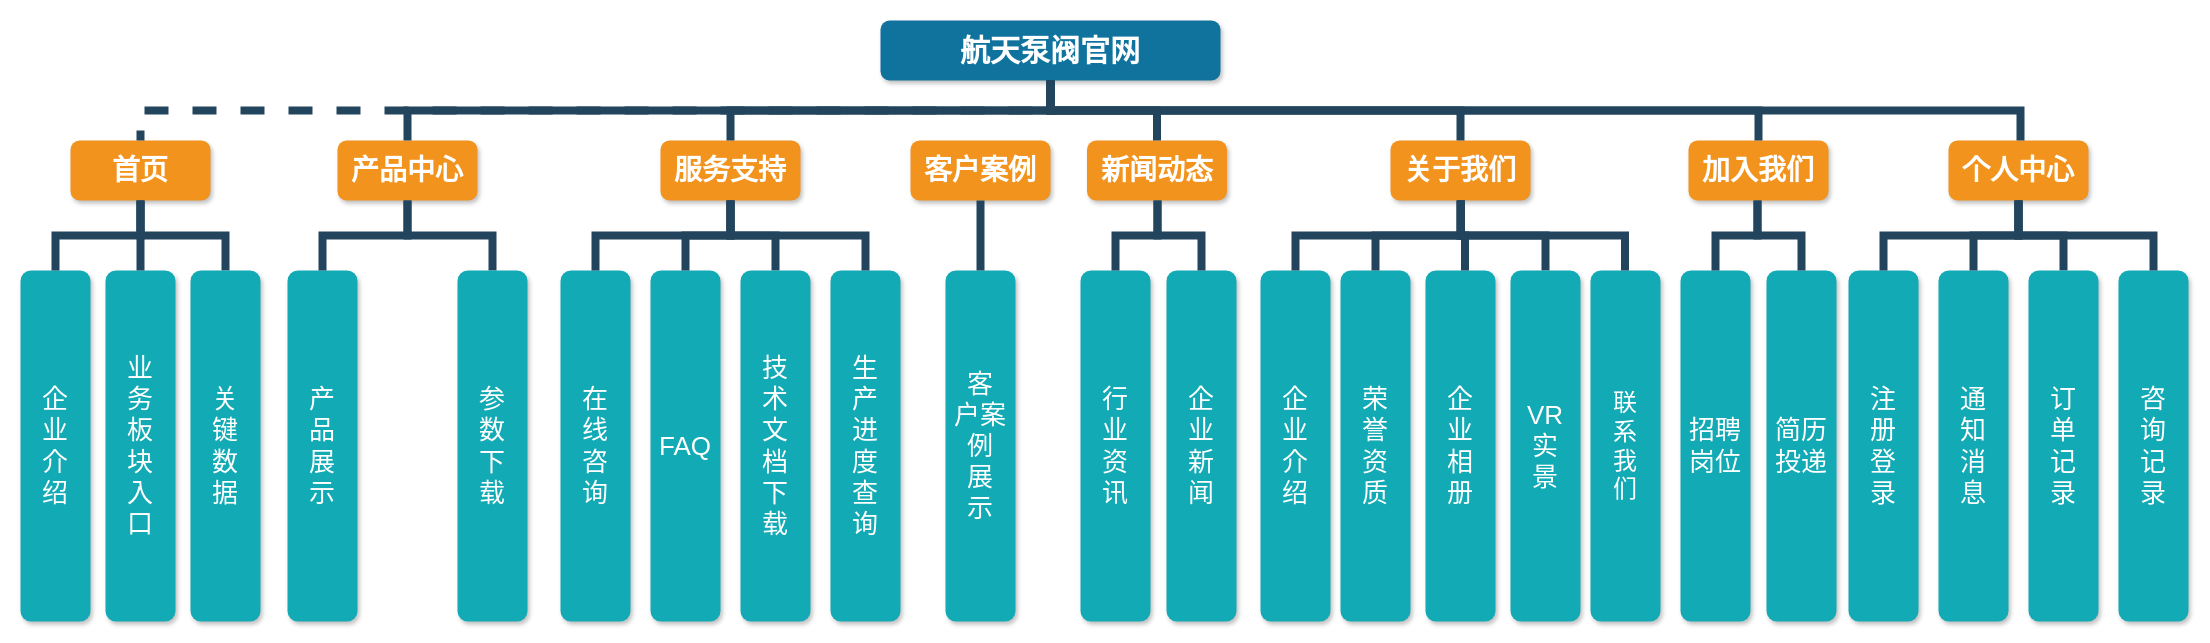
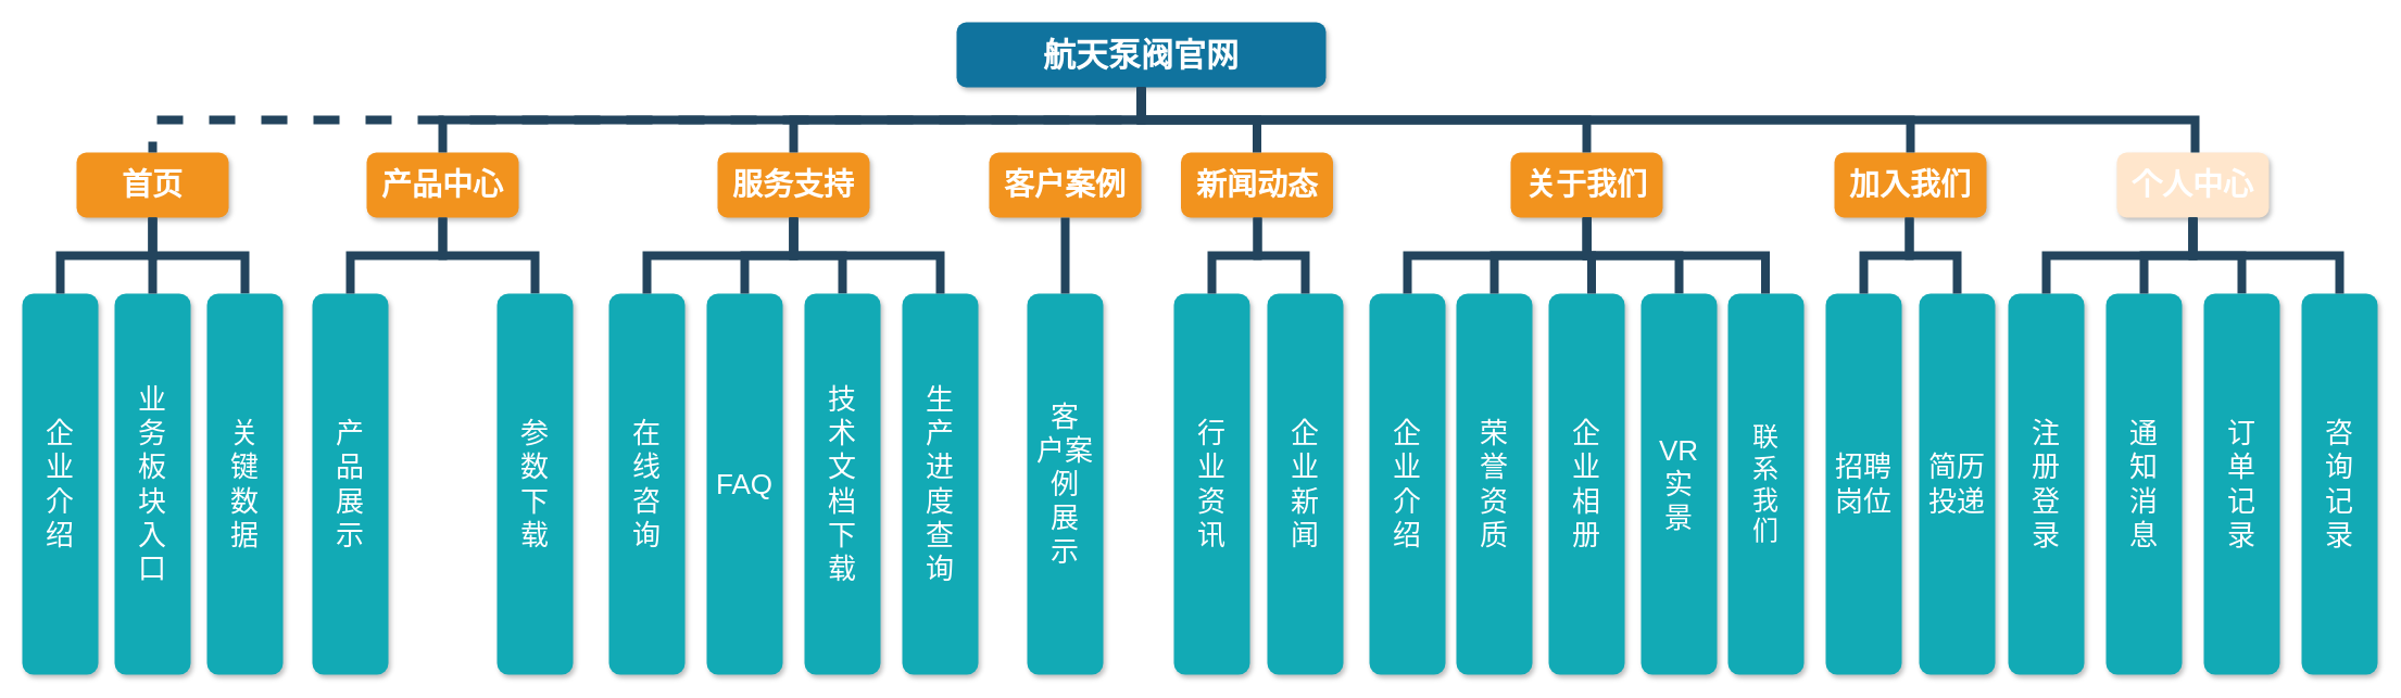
  <mxCell id="0" />
  <mxCell id="1" parent="0" />
  <mxCell id="2" value="航天泵阀官网" style="whiteSpace=wrap;rounded=1;shadow=1;fillColor=#10739E;strokeColor=none;fontColor=#FFFFFF;fontStyle=1;fontSize=30;" vertex="1" parent="1"><mxGeometry x="880" y="20" width="340" height="60" as="geometry" /></mxCell>
  <mxCell id="3" value="首页" style="whiteSpace=wrap;rounded=1;fillColor=#F2931E;strokeColor=none;shadow=1;fontColor=#FFFFFF;fontStyle=1;fontSize=28;" vertex="1" parent="1"><mxGeometry x="70" y="140" width="140" height="60" as="geometry" /></mxCell>
  <mxCell id="4" value="产品中心" style="whiteSpace=wrap;rounded=1;fillColor=#F2931E;strokeColor=none;shadow=1;fontColor=#FFFFFF;fontStyle=1;fontSize=28;" vertex="1" parent="1"><mxGeometry x="337" y="140" width="140" height="60" as="geometry" /></mxCell>
  <mxCell id="5" value="关于我们" style="whiteSpace=wrap;rounded=1;fillColor=#F2931E;strokeColor=none;shadow=1;fontColor=#FFFFFF;fontStyle=1;fontSize=28;" vertex="1" parent="1"><mxGeometry x="1390" y="140" width="140" height="60" as="geometry" /></mxCell>
  <mxCell id="6" value="服务支持" style="whiteSpace=wrap;rounded=1;fillColor=#F2931E;strokeColor=none;shadow=1;fontColor=#FFFFFF;fontStyle=1;fontSize=28;" vertex="1" parent="1"><mxGeometry x="660" y="140" width="140" height="60" as="geometry" /></mxCell>
  <mxCell id="7" value="客户案例" style="whiteSpace=wrap;rounded=1;fillColor=#F2931E;strokeColor=none;shadow=1;fontColor=#FFFFFF;fontStyle=1;fontSize=28;" vertex="1" parent="1"><mxGeometry x="910" y="140" width="140" height="60" as="geometry" /></mxCell>
  <mxCell id="8" value="新闻动态" style="whiteSpace=wrap;rounded=1;fillColor=#F2931E;strokeColor=none;shadow=1;fontColor=#FFFFFF;fontStyle=1;fontSize=28;" vertex="1" parent="1"><mxGeometry x="1086.5" y="140" width="140" height="60" as="geometry" /></mxCell>
  <mxCell id="9" value="" style="edgeStyle=elbowEdgeStyle;elbow=vertical;rounded=0;fontColor=#000000;endArrow=none;endFill=0;strokeWidth=8;strokeColor=#23445D;dashed=1;" edge="1" parent="1" source="2" target="3"><mxGeometry width="100" height="100" relative="1" as="geometry"><mxPoint x="300" y="110" as="sourcePoint" /><mxPoint x="400" y="10" as="targetPoint" /></mxGeometry></mxCell>
  <mxCell id="10" value="" style="edgeStyle=elbowEdgeStyle;elbow=vertical;rounded=0;fontColor=#000000;endArrow=none;endFill=0;strokeWidth=8;strokeColor=#23445D;" edge="1" parent="1" source="2" target="4"><mxGeometry width="100" height="100" relative="1" as="geometry"><mxPoint x="310" y="120" as="sourcePoint" /><mxPoint x="410" y="20" as="targetPoint" /></mxGeometry></mxCell>
  <mxCell id="11" value="" style="edgeStyle=elbowEdgeStyle;elbow=vertical;rounded=0;fontColor=#000000;endArrow=none;endFill=0;strokeWidth=8;strokeColor=#23445D;" edge="1" parent="1" source="2" target="6"><mxGeometry width="100" height="100" relative="1" as="geometry"><mxPoint x="320" y="130" as="sourcePoint" /><mxPoint x="420" y="30" as="targetPoint" /></mxGeometry></mxCell>
  <mxCell id="12" value="" style="edgeStyle=elbowEdgeStyle;elbow=vertical;rounded=0;fontColor=#000000;endArrow=none;endFill=0;strokeWidth=8;strokeColor=#23445D;" edge="1" parent="1" source="2" target="8"><mxGeometry width="100" height="100" relative="1" as="geometry"><mxPoint x="340" y="150" as="sourcePoint" /><mxPoint x="440" y="50" as="targetPoint" /></mxGeometry></mxCell>
  <mxCell id="13" value="" style="edgeStyle=elbowEdgeStyle;elbow=vertical;rounded=0;fontColor=#000000;endArrow=none;endFill=0;strokeWidth=8;strokeColor=#23445D;" edge="1" parent="1" source="2" target="5"><mxGeometry width="100" height="100" relative="1" as="geometry"><mxPoint x="350" y="160" as="sourcePoint" /><mxPoint x="450" y="60" as="targetPoint" /></mxGeometry></mxCell>
  <mxCell id="14" value="产&#10;品&#10;展&#10;示" style="whiteSpace=wrap;rounded=1;fillColor=#12AAB5;strokeColor=none;shadow=1;fontColor=#FFFFFF;fontSize=26;" vertex="1" parent="1"><mxGeometry x="287" y="270" width="70" height="351" as="geometry" /></mxCell>
  <mxCell id="15" value="" style="edgeStyle=elbowEdgeStyle;elbow=vertical;rounded=0;fontColor=#000000;endArrow=none;endFill=0;strokeWidth=8;strokeColor=#23445D;entryX=0.5;entryY=0;entryDx=0;entryDy=0;" edge="1" parent="1" target="14"><mxGeometry width="100" height="100" relative="1" as="geometry"><mxPoint x="407" y="200" as="sourcePoint" /><mxPoint x="297" y="160" as="targetPoint" /></mxGeometry></mxCell>
  <mxCell id="16" value="" style="edgeStyle=elbowEdgeStyle;elbow=vertical;rounded=0;fontColor=#000000;endArrow=none;endFill=0;strokeWidth=8;strokeColor=#23445D;entryX=0.5;entryY=0;entryDx=0;entryDy=0;" edge="1" parent="1" target="17"><mxGeometry width="100" height="100" relative="1" as="geometry"><mxPoint x="407" y="200" as="sourcePoint" /><mxPoint x="507" y="270" as="targetPoint" /></mxGeometry></mxCell>
  <mxCell id="17" value="参&#10;数&#10;下&#10;载" style="whiteSpace=wrap;rounded=1;fillColor=#12AAB5;strokeColor=none;shadow=1;fontColor=#FFFFFF;fontSize=26;" vertex="1" parent="1"><mxGeometry x="457" y="270" width="70" height="351" as="geometry" /></mxCell>
  <mxCell id="18" value="企&#10;业&#10;新&#10;闻" style="whiteSpace=wrap;rounded=1;fillColor=#12AAB5;strokeColor=none;shadow=1;fontColor=#FFFFFF;fontSize=26;" vertex="1" parent="1"><mxGeometry x="1166" y="270" width="70" height="351" as="geometry" /></mxCell>
  <mxCell id="19" value="" style="edgeStyle=elbowEdgeStyle;elbow=vertical;rounded=0;fontColor=#000000;endArrow=none;endFill=0;strokeWidth=8;strokeColor=#23445D;entryX=0.5;entryY=0;entryDx=0;entryDy=0;" edge="1" parent="1" target="18"><mxGeometry width="100" height="100" relative="1" as="geometry"><mxPoint x="1157" y="200" as="sourcePoint" /><mxPoint x="1047" y="160" as="targetPoint" /></mxGeometry></mxCell>
  <mxCell id="20" value="在&#10;线&#10;咨&#10;询" style="whiteSpace=wrap;rounded=1;fillColor=#12AAB5;strokeColor=none;shadow=1;fontColor=#FFFFFF;fontSize=26;" vertex="1" parent="1"><mxGeometry x="560" y="270" width="70" height="351" as="geometry" /></mxCell>
  <mxCell id="21" value="" style="edgeStyle=elbowEdgeStyle;elbow=vertical;rounded=0;fontColor=#000000;endArrow=none;endFill=0;strokeWidth=8;strokeColor=#23445D;entryX=0.5;entryY=0;entryDx=0;entryDy=0;" edge="1" parent="1" target="20"><mxGeometry width="100" height="100" relative="1" as="geometry"><mxPoint x="730" y="200" as="sourcePoint" /><mxPoint x="620" y="160" as="targetPoint" /></mxGeometry></mxCell>
  <mxCell id="22" value="" style="edgeStyle=elbowEdgeStyle;elbow=vertical;rounded=0;fontColor=#000000;endArrow=none;endFill=0;strokeWidth=8;strokeColor=#23445D;entryX=0.5;entryY=0;entryDx=0;entryDy=0;" edge="1" parent="1" target="23"><mxGeometry width="100" height="100" relative="1" as="geometry"><mxPoint x="730" y="200" as="sourcePoint" /><mxPoint x="830" y="270" as="targetPoint" /></mxGeometry></mxCell>
  <mxCell id="23" value="技&#10;术&#10;文&#10;档&#10;下&#10;载" style="whiteSpace=wrap;rounded=1;fillColor=#12AAB5;strokeColor=none;shadow=1;fontColor=#FFFFFF;fontSize=26;" vertex="1" parent="1"><mxGeometry x="740" y="270" width="70" height="351" as="geometry" /></mxCell>
  <mxCell id="24" value="FAQ" style="whiteSpace=wrap;rounded=1;fillColor=#12AAB5;strokeColor=none;shadow=1;fontColor=#FFFFFF;fontSize=26;" vertex="1" parent="1"><mxGeometry x="650" y="270" width="70" height="351" as="geometry" /></mxCell>
  <mxCell id="25" value="" style="edgeStyle=elbowEdgeStyle;elbow=vertical;rounded=0;fontColor=#000000;endArrow=none;endFill=0;strokeWidth=8;strokeColor=#23445D;entryX=0.5;entryY=0;entryDx=0;entryDy=0;" edge="1" parent="1" target="24"><mxGeometry width="100" height="100" relative="1" as="geometry"><mxPoint x="730" y="200" as="sourcePoint" /><mxPoint x="730" y="240" as="targetPoint" /></mxGeometry></mxCell>
  <mxCell id="26" value="行&#10;业&#10;资&#10;讯" style="whiteSpace=wrap;rounded=1;fillColor=#12AAB5;strokeColor=none;shadow=1;fontColor=#FFFFFF;fontSize=26;" vertex="1" parent="1"><mxGeometry x="1080" y="270" width="70" height="351" as="geometry" /></mxCell>
  <mxCell id="27" value="" style="edgeStyle=elbowEdgeStyle;elbow=vertical;rounded=0;fontColor=#000000;endArrow=none;endFill=0;strokeWidth=8;strokeColor=#23445D;entryX=0.5;entryY=0;entryDx=0;entryDy=0;exitX=0.5;exitY=1;exitDx=0;exitDy=0;" edge="1" parent="1" target="26"><mxGeometry width="100" height="100" relative="1" as="geometry"><mxPoint x="1157" y="200" as="sourcePoint" /><mxPoint x="997" y="270" as="targetPoint" /></mxGeometry></mxCell>
  <mxCell id="28" value="荣&#10;誉&#10;资&#10;质" style="whiteSpace=wrap;rounded=1;fillColor=#12AAB5;strokeColor=none;shadow=1;fontColor=#FFFFFF;fontSize=26;" vertex="1" parent="1"><mxGeometry x="1340" y="270" width="70" height="351" as="geometry" /></mxCell>
  <mxCell id="29" value="" style="edgeStyle=elbowEdgeStyle;elbow=vertical;rounded=0;fontColor=#000000;endArrow=none;endFill=0;strokeWidth=8;strokeColor=#23445D;entryX=0.5;entryY=0;entryDx=0;entryDy=0;" edge="1" parent="1" target="28"><mxGeometry width="100" height="100" relative="1" as="geometry"><mxPoint x="1460.5" y="200" as="sourcePoint" /><mxPoint x="1350.5" y="160" as="targetPoint" /></mxGeometry></mxCell>
  <mxCell id="30" value="" style="edgeStyle=elbowEdgeStyle;elbow=vertical;rounded=0;fontColor=#000000;endArrow=none;endFill=0;strokeWidth=8;strokeColor=#23445D;entryX=0.5;entryY=0;entryDx=0;entryDy=0;" edge="1" parent="1" target="31"><mxGeometry width="100" height="100" relative="1" as="geometry"><mxPoint x="1460.5" y="200" as="sourcePoint" /><mxPoint x="1560.5" y="270" as="targetPoint" /></mxGeometry></mxCell>
  <mxCell id="31" value="VR&#10;实&#10;景" style="whiteSpace=wrap;rounded=1;fillColor=#12AAB5;strokeColor=none;shadow=1;fontColor=#FFFFFF;fontSize=26;" vertex="1" parent="1"><mxGeometry x="1510" y="270" width="70" height="351" as="geometry" /></mxCell>
  <mxCell id="32" value="企&#10;业&#10;介&#10;绍" style="whiteSpace=wrap;rounded=1;fillColor=#12AAB5;strokeColor=none;shadow=1;fontColor=#FFFFFF;fontSize=26;" vertex="1" parent="1"><mxGeometry x="1260" y="270" width="70" height="351" as="geometry" /></mxCell>
  <mxCell id="33" value="" style="edgeStyle=elbowEdgeStyle;elbow=vertical;rounded=0;fontColor=#000000;endArrow=none;endFill=0;strokeWidth=8;strokeColor=#23445D;entryX=0.5;entryY=0;entryDx=0;entryDy=0;exitX=0.5;exitY=1;exitDx=0;exitDy=0;" edge="1" parent="1" target="32"><mxGeometry width="100" height="100" relative="1" as="geometry"><mxPoint x="1460.5" y="200" as="sourcePoint" /><mxPoint x="1300.5" y="270" as="targetPoint" /></mxGeometry></mxCell>
  <mxCell id="34" value="联&#10;系&#10;我&#10;们" style="whiteSpace=wrap;rounded=1;fillColor=#12AAB5;strokeColor=none;shadow=1;fontColor=#FFFFFF;fontSize=24;" vertex="1" parent="1"><mxGeometry x="1590" y="270" width="70" height="351" as="geometry" /></mxCell>
  <mxCell id="35" value="" style="edgeStyle=elbowEdgeStyle;elbow=vertical;rounded=0;fontColor=#000000;endArrow=none;endFill=0;strokeWidth=8;strokeColor=#23445D;entryX=0.5;entryY=0;entryDx=0;entryDy=0;" edge="1" parent="1"><mxGeometry width="100" height="100" relative="1" as="geometry"><mxPoint x="1460" y="200" as="sourcePoint" /><mxPoint x="1624.5" y="270" as="targetPoint" /></mxGeometry></mxCell>
  <mxCell id="36" value="企&#10;业&#10;介&#10;绍" style="whiteSpace=wrap;rounded=1;fillColor=#12AAB5;strokeColor=none;shadow=1;fontColor=#FFFFFF;fontSize=26;" vertex="1" parent="1"><mxGeometry x="20" y="270" width="70" height="351" as="geometry" /></mxCell>
  <mxCell id="37" value="" style="edgeStyle=elbowEdgeStyle;elbow=vertical;rounded=0;fontColor=#000000;endArrow=none;endFill=0;strokeWidth=8;strokeColor=#23445D;entryX=0.5;entryY=0;entryDx=0;entryDy=0;" edge="1" parent="1" target="36"><mxGeometry width="100" height="100" relative="1" as="geometry"><mxPoint x="140" y="200" as="sourcePoint" /><mxPoint x="30" y="160" as="targetPoint" /></mxGeometry></mxCell>
  <mxCell id="38" value="" style="edgeStyle=elbowEdgeStyle;elbow=vertical;rounded=0;fontColor=#000000;endArrow=none;endFill=0;strokeWidth=8;strokeColor=#23445D;entryX=0.5;entryY=0;entryDx=0;entryDy=0;" edge="1" parent="1" target="39"><mxGeometry width="100" height="100" relative="1" as="geometry"><mxPoint x="140" y="200" as="sourcePoint" /><mxPoint x="240" y="270" as="targetPoint" /></mxGeometry></mxCell>
  <mxCell id="39" value="关&#10;键&#10;数&#10;据" style="whiteSpace=wrap;rounded=1;fillColor=#12AAB5;strokeColor=none;shadow=1;fontColor=#FFFFFF;fontSize=26;" vertex="1" parent="1"><mxGeometry x="190" y="270" width="70" height="351" as="geometry" /></mxCell>
  <mxCell id="40" value="业&#10;务&#10;板&#10;块&#10;入&#10;口" style="whiteSpace=wrap;rounded=1;fillColor=#12AAB5;strokeColor=none;shadow=1;fontColor=#FFFFFF;fontSize=26;" vertex="1" parent="1"><mxGeometry x="105" y="270" width="70" height="351" as="geometry" /></mxCell>
  <mxCell id="41" value="" style="edgeStyle=elbowEdgeStyle;elbow=vertical;rounded=0;fontColor=#000000;endArrow=none;endFill=0;strokeWidth=8;strokeColor=#23445D;entryX=0.5;entryY=0;entryDx=0;entryDy=0;" edge="1" parent="1" target="40"><mxGeometry width="100" height="100" relative="1" as="geometry"><mxPoint x="140" y="200" as="sourcePoint" /><mxPoint x="140" y="240" as="targetPoint" /></mxGeometry></mxCell>
  <mxCell id="42" value="客&#10;户案&#10;例&#10;展&#10;示" style="whiteSpace=wrap;rounded=1;fillColor=#12AAB5;strokeColor=none;shadow=1;fontColor=#FFFFFF;fontSize=26;" vertex="1" parent="1"><mxGeometry x="945" y="270" width="70" height="351" as="geometry" /></mxCell>
  <mxCell id="43" value="" style="edgeStyle=elbowEdgeStyle;elbow=vertical;rounded=0;fontColor=#000000;endArrow=none;endFill=0;strokeWidth=8;strokeColor=#23445D;entryX=0.5;entryY=0;entryDx=0;entryDy=0;" edge="1" parent="1" target="42"><mxGeometry width="100" height="100" relative="1" as="geometry"><mxPoint x="980" y="200" as="sourcePoint" /><mxPoint x="870" y="160" as="targetPoint" /></mxGeometry></mxCell>
  <mxCell id="44" value="加入我们" style="whiteSpace=wrap;rounded=1;fillColor=#F2931E;strokeColor=none;shadow=1;fontColor=#FFFFFF;fontStyle=1;fontSize=28;" vertex="1" parent="1"><mxGeometry x="1688" y="140" width="140" height="60" as="geometry" /></mxCell>
- <mxCell id="45" value="个人中心" style="whiteSpace=wrap;rounded=1;fillColor=#F2931E;strokeColor=none;shadow=1;fontColor=#FFFFFF;fontStyle=1;fontSize=28;" vertex="1" parent="1"><mxGeometry x="1948" y="140" width="140" height="60" as="geometry" /></mxCell>
+ <mxCell id="45" value="个人中心" style="whiteSpace=wrap;rounded=1;fillColor=#ffe6cc;strokeColor=none;shadow=1;fontColor=#FFFFFF;fontStyle=1;fontSize=28;" vertex="1" parent="1"><mxGeometry x="1948" y="140" width="140" height="60" as="geometry" /></mxCell>
  <mxCell id="46" value="生&#10;产&#10;进&#10;度&#10;查&#10;询" style="whiteSpace=wrap;rounded=1;fillColor=#12AAB5;strokeColor=none;shadow=1;fontColor=#FFFFFF;fontSize=26;" vertex="1" parent="1"><mxGeometry x="830" y="270" width="70" height="351" as="geometry" /></mxCell>
  <mxCell id="47" value="" style="edgeStyle=elbowEdgeStyle;elbow=vertical;rounded=0;fontColor=#000000;endArrow=none;endFill=0;strokeWidth=8;strokeColor=#23445D;entryX=0.5;entryY=0;entryDx=0;entryDy=0;" edge="1" parent="1"><mxGeometry width="100" height="100" relative="1" as="geometry"><mxPoint x="730" y="200" as="sourcePoint" /><mxPoint x="865" y="270" as="targetPoint" /></mxGeometry></mxCell>
  <mxCell id="48" value="企&#10;业&#10;相&#10;册" style="whiteSpace=wrap;rounded=1;fillColor=#12AAB5;strokeColor=none;shadow=1;fontColor=#FFFFFF;fontSize=26;" vertex="1" parent="1"><mxGeometry x="1425" y="270" width="70" height="351" as="geometry" /></mxCell>
  <mxCell id="49" value="简历投递" style="whiteSpace=wrap;rounded=1;fillColor=#12AAB5;strokeColor=none;shadow=1;fontColor=#FFFFFF;fontSize=26;" vertex="1" parent="1"><mxGeometry x="1766" y="270" width="70" height="351" as="geometry" /></mxCell>
  <mxCell id="50" value="" style="edgeStyle=elbowEdgeStyle;elbow=vertical;rounded=0;fontColor=#000000;endArrow=none;endFill=0;strokeWidth=8;strokeColor=#23445D;entryX=0.5;entryY=0;entryDx=0;entryDy=0;" edge="1" parent="1" target="49"><mxGeometry width="100" height="100" relative="1" as="geometry"><mxPoint x="1757" y="200" as="sourcePoint" /><mxPoint x="1647" y="160" as="targetPoint" /></mxGeometry></mxCell>
  <mxCell id="51" value="招聘岗位" style="whiteSpace=wrap;rounded=1;fillColor=#12AAB5;strokeColor=none;shadow=1;fontColor=#FFFFFF;fontSize=26;" vertex="1" parent="1"><mxGeometry x="1680" y="270" width="70" height="351" as="geometry" /></mxCell>
  <mxCell id="52" value="" style="edgeStyle=elbowEdgeStyle;elbow=vertical;rounded=0;fontColor=#000000;endArrow=none;endFill=0;strokeWidth=8;strokeColor=#23445D;entryX=0.5;entryY=0;entryDx=0;entryDy=0;exitX=0.5;exitY=1;exitDx=0;exitDy=0;" edge="1" parent="1" target="51"><mxGeometry width="100" height="100" relative="1" as="geometry"><mxPoint x="1757" y="200" as="sourcePoint" /><mxPoint x="1597" y="270" as="targetPoint" /></mxGeometry></mxCell>
  <mxCell id="53" value="注&#10;册&#10;登&#10;录" style="whiteSpace=wrap;rounded=1;fillColor=#12AAB5;strokeColor=none;shadow=1;fontColor=#FFFFFF;fontSize=26;" vertex="1" parent="1"><mxGeometry x="1848" y="270" width="70" height="351" as="geometry" /></mxCell>
  <mxCell id="54" value="" style="edgeStyle=elbowEdgeStyle;elbow=vertical;rounded=0;fontColor=#000000;endArrow=none;endFill=0;strokeWidth=8;strokeColor=#23445D;entryX=0.5;entryY=0;entryDx=0;entryDy=0;" edge="1" parent="1" target="53"><mxGeometry width="100" height="100" relative="1" as="geometry"><mxPoint x="2018" y="200" as="sourcePoint" /><mxPoint x="1908" y="160" as="targetPoint" /></mxGeometry></mxCell>
  <mxCell id="55" value="" style="edgeStyle=elbowEdgeStyle;elbow=vertical;rounded=0;fontColor=#000000;endArrow=none;endFill=0;strokeWidth=8;strokeColor=#23445D;entryX=0.5;entryY=0;entryDx=0;entryDy=0;" edge="1" parent="1" target="56"><mxGeometry width="100" height="100" relative="1" as="geometry"><mxPoint x="2018" y="200" as="sourcePoint" /><mxPoint x="2118" y="270" as="targetPoint" /></mxGeometry></mxCell>
  <mxCell id="56" value="订&#10;单&#10;记&#10;录" style="whiteSpace=wrap;rounded=1;fillColor=#12AAB5;strokeColor=none;shadow=1;fontColor=#FFFFFF;fontSize=26;" vertex="1" parent="1"><mxGeometry x="2028" y="270" width="70" height="351" as="geometry" /></mxCell>
  <mxCell id="57" value="通&#10;知&#10;消&#10;息" style="whiteSpace=wrap;rounded=1;fillColor=#12AAB5;strokeColor=none;shadow=1;fontColor=#FFFFFF;fontSize=26;" vertex="1" parent="1"><mxGeometry x="1938" y="270" width="70" height="351" as="geometry" /></mxCell>
  <mxCell id="58" value="" style="edgeStyle=elbowEdgeStyle;elbow=vertical;rounded=0;fontColor=#000000;endArrow=none;endFill=0;strokeWidth=8;strokeColor=#23445D;entryX=0.5;entryY=0;entryDx=0;entryDy=0;" edge="1" parent="1" target="57"><mxGeometry width="100" height="100" relative="1" as="geometry"><mxPoint x="2018" y="200" as="sourcePoint" /><mxPoint x="2018" y="240" as="targetPoint" /></mxGeometry></mxCell>
  <mxCell id="59" value="咨&#10;询&#10;记&#10;录" style="whiteSpace=wrap;rounded=1;fillColor=#12AAB5;strokeColor=none;shadow=1;fontColor=#FFFFFF;fontSize=26;" vertex="1" parent="1"><mxGeometry x="2118" y="270" width="70" height="351" as="geometry" /></mxCell>
  <mxCell id="60" value="" style="edgeStyle=elbowEdgeStyle;elbow=vertical;rounded=0;fontColor=#000000;endArrow=none;endFill=0;strokeWidth=8;strokeColor=#23445D;entryX=0.5;entryY=0;entryDx=0;entryDy=0;" edge="1" parent="1"><mxGeometry width="100" height="100" relative="1" as="geometry"><mxPoint x="2018" y="200" as="sourcePoint" /><mxPoint x="2153" y="270" as="targetPoint" /></mxGeometry></mxCell>
  <mxCell id="61" value="" style="edgeStyle=elbowEdgeStyle;elbow=vertical;rounded=0;fontColor=#000000;endArrow=none;endFill=0;strokeWidth=8;strokeColor=#23445D;entryX=0.5;entryY=0;entryDx=0;entryDy=0;exitX=0.5;exitY=1;exitDx=0;exitDy=0;" edge="1" parent="1" source="5"><mxGeometry width="100" height="100" relative="1" as="geometry"><mxPoint x="1300" y="200" as="sourcePoint" /><mxPoint x="1464.5" y="270" as="targetPoint" /></mxGeometry></mxCell>
  <mxCell id="62" value="" style="edgeStyle=elbowEdgeStyle;elbow=vertical;rounded=0;fontColor=#000000;endArrow=none;endFill=0;strokeWidth=8;strokeColor=#23445D;exitX=0.5;exitY=1;exitDx=0;exitDy=0;" edge="1" parent="1" source="2"><mxGeometry width="100" height="100" relative="1" as="geometry"><mxPoint x="1470" y="70" as="sourcePoint" /><mxPoint x="2020" y="140" as="targetPoint" /></mxGeometry></mxCell>
  <mxCell id="63" value="" style="edgeStyle=elbowEdgeStyle;elbow=vertical;rounded=0;fontColor=#000000;endArrow=none;endFill=0;strokeWidth=8;strokeColor=#23445D;exitX=0.5;exitY=1;exitDx=0;exitDy=0;" edge="1" parent="1" source="2"><mxGeometry width="100" height="100" relative="1" as="geometry"><mxPoint x="910" y="70" as="sourcePoint" /><mxPoint x="1758" y="140" as="targetPoint" /></mxGeometry></mxCell>
